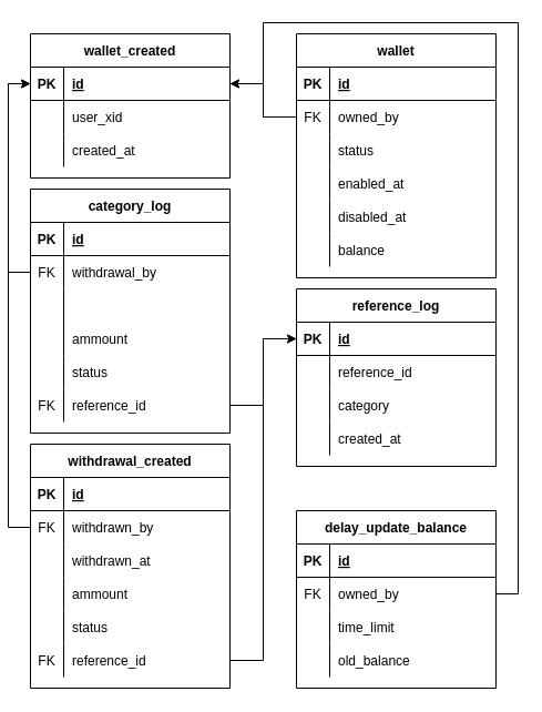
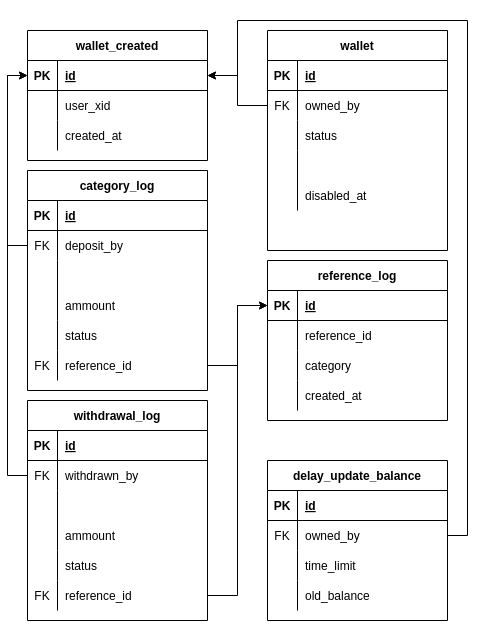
  <mxCell id="0" />
  <mxCell id="1" parent="0" />
  <mxCell id="2" value="wallet_created" style="shape=table;startSize=30;container=1;collapsible=1;childLayout=tableLayout;fixedRows=1;rowLines=0;fontStyle=1;align=center;resizeLast=1;" vertex="1" parent="1"><mxGeometry x="20" y="30" width="180" height="130" as="geometry" /></mxCell>
  <mxCell id="3" value="" style="shape=partialRectangle;collapsible=0;dropTarget=0;pointerEvents=0;fillColor=none;top=0;left=0;bottom=1;right=0;points=[[0,0.5],[1,0.5]];portConstraint=eastwest;" vertex="1" parent="2"><mxGeometry y="30" width="180" height="30" as="geometry" /></mxCell>
  <mxCell id="4" value="PK" style="shape=partialRectangle;connectable=0;fillColor=none;top=0;left=0;bottom=0;right=0;fontStyle=1;overflow=hidden;" vertex="1" parent="3"><mxGeometry width="30" height="30" as="geometry" /></mxCell>
  <mxCell id="5" value="id" style="shape=partialRectangle;connectable=0;fillColor=none;top=0;left=0;bottom=0;right=0;align=left;spacingLeft=6;fontStyle=5;overflow=hidden;" vertex="1" parent="3"><mxGeometry x="30" width="150" height="30" as="geometry" /></mxCell>
  <mxCell id="6" value="" style="shape=partialRectangle;collapsible=0;dropTarget=0;pointerEvents=0;fillColor=none;top=0;left=0;bottom=0;right=0;points=[[0,0.5],[1,0.5]];portConstraint=eastwest;" vertex="1" parent="2"><mxGeometry y="60" width="180" height="30" as="geometry" /></mxCell>
  <mxCell id="7" value="" style="shape=partialRectangle;connectable=0;fillColor=none;top=0;left=0;bottom=0;right=0;editable=1;overflow=hidden;" vertex="1" parent="6"><mxGeometry width="30" height="30" as="geometry" /></mxCell>
  <mxCell id="8" value="user_xid" style="shape=partialRectangle;connectable=0;fillColor=none;top=0;left=0;bottom=0;right=0;align=left;spacingLeft=6;overflow=hidden;" vertex="1" parent="6"><mxGeometry x="30" width="150" height="30" as="geometry" /></mxCell>
  <mxCell id="9" value="" style="shape=partialRectangle;collapsible=0;dropTarget=0;pointerEvents=0;fillColor=none;top=0;left=0;bottom=0;right=0;points=[[0,0.5],[1,0.5]];portConstraint=eastwest;" vertex="1" parent="2"><mxGeometry y="90" width="180" height="30" as="geometry" /></mxCell>
  <mxCell id="10" value="" style="shape=partialRectangle;connectable=0;fillColor=none;top=0;left=0;bottom=0;right=0;editable=1;overflow=hidden;" vertex="1" parent="9"><mxGeometry width="30" height="30" as="geometry" /></mxCell>
  <mxCell id="11" value="created_at" style="shape=partialRectangle;connectable=0;fillColor=none;top=0;left=0;bottom=0;right=0;align=left;spacingLeft=6;overflow=hidden;" vertex="1" parent="9"><mxGeometry x="30" width="150" height="30" as="geometry" /></mxCell>
  <mxCell id="12" value="wallet" style="shape=table;startSize=30;container=1;collapsible=1;childLayout=tableLayout;fixedRows=1;rowLines=0;fontStyle=1;align=center;resizeLast=1;" vertex="1" parent="1"><mxGeometry x="260" y="30" width="180" height="220" as="geometry" /></mxCell>
  <mxCell id="13" value="" style="shape=partialRectangle;collapsible=0;dropTarget=0;pointerEvents=0;fillColor=none;top=0;left=0;bottom=1;right=0;points=[[0,0.5],[1,0.5]];portConstraint=eastwest;" vertex="1" parent="12"><mxGeometry y="30" width="180" height="30" as="geometry" /></mxCell>
  <mxCell id="14" value="PK" style="shape=partialRectangle;connectable=0;fillColor=none;top=0;left=0;bottom=0;right=0;fontStyle=1;overflow=hidden;" vertex="1" parent="13"><mxGeometry width="30" height="30" as="geometry" /></mxCell>
  <mxCell id="15" value="id" style="shape=partialRectangle;connectable=0;fillColor=none;top=0;left=0;bottom=0;right=0;align=left;spacingLeft=6;fontStyle=5;overflow=hidden;" vertex="1" parent="13"><mxGeometry x="30" width="150" height="30" as="geometry" /></mxCell>
  <mxCell id="16" value="" style="shape=partialRectangle;collapsible=0;dropTarget=0;pointerEvents=0;fillColor=none;top=0;left=0;bottom=0;right=0;points=[[0,0.5],[1,0.5]];portConstraint=eastwest;" vertex="1" parent="12"><mxGeometry y="60" width="180" height="30" as="geometry" /></mxCell>
  <mxCell id="17" value="FK" style="shape=partialRectangle;connectable=0;fillColor=none;top=0;left=0;bottom=0;right=0;editable=1;overflow=hidden;" vertex="1" parent="16"><mxGeometry width="30" height="30" as="geometry" /></mxCell>
  <mxCell id="18" value="owned_by" style="shape=partialRectangle;connectable=0;fillColor=none;top=0;left=0;bottom=0;right=0;align=left;spacingLeft=6;overflow=hidden;" vertex="1" parent="16"><mxGeometry x="30" width="150" height="30" as="geometry" /></mxCell>
  <mxCell id="19" value="" style="shape=partialRectangle;collapsible=0;dropTarget=0;pointerEvents=0;fillColor=none;top=0;left=0;bottom=0;right=0;points=[[0,0.5],[1,0.5]];portConstraint=eastwest;" vertex="1" parent="12"><mxGeometry y="90" width="180" height="30" as="geometry" /></mxCell>
  <mxCell id="20" value="" style="shape=partialRectangle;connectable=0;fillColor=none;top=0;left=0;bottom=0;right=0;editable=1;overflow=hidden;" vertex="1" parent="19"><mxGeometry width="30" height="30" as="geometry" /></mxCell>
  <mxCell id="21" value="status" style="shape=partialRectangle;connectable=0;fillColor=none;top=0;left=0;bottom=0;right=0;align=left;spacingLeft=6;overflow=hidden;" vertex="1" parent="19"><mxGeometry x="30" width="150" height="30" as="geometry" /></mxCell>
  <mxCell id="22" value="" style="shape=partialRectangle;collapsible=0;dropTarget=0;pointerEvents=0;fillColor=none;top=0;left=0;bottom=0;right=0;points=[[0,0.5],[1,0.5]];portConstraint=eastwest;" vertex="1" parent="12"><mxGeometry y="120" width="180" height="30" as="geometry" /></mxCell>
  <mxCell id="23" value="" style="shape=partialRectangle;connectable=0;fillColor=none;top=0;left=0;bottom=0;right=0;editable=1;overflow=hidden;" vertex="1" parent="22"><mxGeometry width="30" height="30" as="geometry" /></mxCell>
- <mxCell id="24" value="enabled_at" style="shape=partialRectangle;connectable=0;fillColor=none;top=0;left=0;bottom=0;right=0;align=left;spacingLeft=6;overflow=hidden;" vertex="1" parent="22"><mxGeometry x="30" width="150" height="30" as="geometry" /></mxCell>
  <mxCell id="25" value="" style="shape=partialRectangle;collapsible=0;dropTarget=0;pointerEvents=0;fillColor=none;top=0;left=0;bottom=0;right=0;points=[[0,0.5],[1,0.5]];portConstraint=eastwest;" vertex="1" parent="12"><mxGeometry y="150" width="180" height="30" as="geometry" /></mxCell>
  <mxCell id="26" value="" style="shape=partialRectangle;connectable=0;fillColor=none;top=0;left=0;bottom=0;right=0;editable=1;overflow=hidden;" vertex="1" parent="25"><mxGeometry width="30" height="30" as="geometry" /></mxCell>
  <mxCell id="27" value="disabled_at" style="shape=partialRectangle;connectable=0;fillColor=none;top=0;left=0;bottom=0;right=0;align=left;spacingLeft=6;overflow=hidden;" vertex="1" parent="25"><mxGeometry x="30" width="150" height="30" as="geometry" /></mxCell>
  <mxCell id="28" value="" style="shape=partialRectangle;collapsible=0;dropTarget=0;pointerEvents=0;fillColor=none;top=0;left=0;bottom=0;right=0;points=[[0,0.5],[1,0.5]];portConstraint=eastwest;" vertex="1" parent="12"><mxGeometry y="180" width="180" height="30" as="geometry" /></mxCell>
  <mxCell id="29" value="" style="shape=partialRectangle;connectable=0;fillColor=none;top=0;left=0;bottom=0;right=0;editable=1;overflow=hidden;" vertex="1" parent="28"><mxGeometry width="30" height="30" as="geometry" /></mxCell>
- <mxCell id="30" value="balance" style="shape=partialRectangle;connectable=0;fillColor=none;top=0;left=0;bottom=0;right=0;align=left;spacingLeft=6;overflow=hidden;" vertex="1" parent="28"><mxGeometry x="30" width="150" height="30" as="geometry" /></mxCell>
  <mxCell id="31" style="edgeStyle=orthogonalEdgeStyle;rounded=0;orthogonalLoop=1;jettySize=auto;html=1;exitX=0;exitY=0.5;exitDx=0;exitDy=0;entryX=1;entryY=0.5;entryDx=0;entryDy=0;" edge="1" parent="1" source="16" target="3"><mxGeometry relative="1" as="geometry" /></mxCell>
  <mxCell id="32" value="category_log" style="shape=table;startSize=30;container=1;collapsible=1;childLayout=tableLayout;fixedRows=1;rowLines=0;fontStyle=1;align=center;resizeLast=1;" vertex="1" parent="1"><mxGeometry x="20" y="170" width="180" height="220" as="geometry" /></mxCell>
  <mxCell id="33" value="" style="shape=partialRectangle;collapsible=0;dropTarget=0;pointerEvents=0;fillColor=none;top=0;left=0;bottom=1;right=0;points=[[0,0.5],[1,0.5]];portConstraint=eastwest;" vertex="1" parent="32"><mxGeometry y="30" width="180" height="30" as="geometry" /></mxCell>
  <mxCell id="34" value="PK" style="shape=partialRectangle;connectable=0;fillColor=none;top=0;left=0;bottom=0;right=0;fontStyle=1;overflow=hidden;" vertex="1" parent="33"><mxGeometry width="30" height="30" as="geometry" /></mxCell>
  <mxCell id="35" value="id" style="shape=partialRectangle;connectable=0;fillColor=none;top=0;left=0;bottom=0;right=0;align=left;spacingLeft=6;fontStyle=5;overflow=hidden;" vertex="1" parent="33"><mxGeometry x="30" width="150" height="30" as="geometry" /></mxCell>
  <mxCell id="36" value="" style="shape=partialRectangle;collapsible=0;dropTarget=0;pointerEvents=0;fillColor=none;top=0;left=0;bottom=0;right=0;points=[[0,0.5],[1,0.5]];portConstraint=eastwest;" vertex="1" parent="32"><mxGeometry y="60" width="180" height="30" as="geometry" /></mxCell>
  <mxCell id="37" value="FK" style="shape=partialRectangle;connectable=0;fillColor=none;top=0;left=0;bottom=0;right=0;editable=1;overflow=hidden;" vertex="1" parent="36"><mxGeometry width="30" height="30" as="geometry" /></mxCell>
- <mxCell id="38" value="withdrawal_by" style="shape=partialRectangle;connectable=0;fillColor=none;top=0;left=0;bottom=0;right=0;align=left;spacingLeft=6;overflow=hidden;" vertex="1" parent="36"><mxGeometry x="30" width="150" height="30" as="geometry" /></mxCell>
+ <mxCell id="38" value="deposit_by" style="shape=partialRectangle;connectable=0;fillColor=none;top=0;left=0;bottom=0;right=0;align=left;spacingLeft=6;overflow=hidden;" vertex="1" parent="36"><mxGeometry x="30" width="150" height="30" as="geometry" /></mxCell>
  <mxCell id="39" value="" style="shape=partialRectangle;collapsible=0;dropTarget=0;pointerEvents=0;fillColor=none;top=0;left=0;bottom=0;right=0;points=[[0,0.5],[1,0.5]];portConstraint=eastwest;" vertex="1" parent="32"><mxGeometry y="90" width="180" height="30" as="geometry" /></mxCell>
  <mxCell id="40" value="" style="shape=partialRectangle;connectable=0;fillColor=none;top=0;left=0;bottom=0;right=0;editable=1;overflow=hidden;" vertex="1" parent="39"><mxGeometry width="30" height="30" as="geometry" /></mxCell>
  <mxCell id="41" value="" style="shape=partialRectangle;collapsible=0;dropTarget=0;pointerEvents=0;fillColor=none;top=0;left=0;bottom=0;right=0;points=[[0,0.5],[1,0.5]];portConstraint=eastwest;" vertex="1" parent="32"><mxGeometry y="120" width="180" height="30" as="geometry" /></mxCell>
  <mxCell id="42" value="" style="shape=partialRectangle;connectable=0;fillColor=none;top=0;left=0;bottom=0;right=0;editable=1;overflow=hidden;" vertex="1" parent="41"><mxGeometry width="30" height="30" as="geometry" /></mxCell>
  <mxCell id="43" value="ammount" style="shape=partialRectangle;connectable=0;fillColor=none;top=0;left=0;bottom=0;right=0;align=left;spacingLeft=6;overflow=hidden;" vertex="1" parent="41"><mxGeometry x="30" width="150" height="30" as="geometry" /></mxCell>
  <mxCell id="44" value="" style="shape=partialRectangle;collapsible=0;dropTarget=0;pointerEvents=0;fillColor=none;top=0;left=0;bottom=0;right=0;points=[[0,0.5],[1,0.5]];portConstraint=eastwest;" vertex="1" parent="32"><mxGeometry y="150" width="180" height="30" as="geometry" /></mxCell>
  <mxCell id="45" value="" style="shape=partialRectangle;connectable=0;fillColor=none;top=0;left=0;bottom=0;right=0;editable=1;overflow=hidden;" vertex="1" parent="44"><mxGeometry width="30" height="30" as="geometry" /></mxCell>
  <mxCell id="46" value="status" style="shape=partialRectangle;connectable=0;fillColor=none;top=0;left=0;bottom=0;right=0;align=left;spacingLeft=6;overflow=hidden;" vertex="1" parent="44"><mxGeometry x="30" width="150" height="30" as="geometry" /></mxCell>
  <mxCell id="47" value="" style="shape=partialRectangle;collapsible=0;dropTarget=0;pointerEvents=0;fillColor=none;top=0;left=0;bottom=0;right=0;points=[[0,0.5],[1,0.5]];portConstraint=eastwest;" vertex="1" parent="32"><mxGeometry y="180" width="180" height="30" as="geometry" /></mxCell>
  <mxCell id="48" value="FK" style="shape=partialRectangle;connectable=0;fillColor=none;top=0;left=0;bottom=0;right=0;editable=1;overflow=hidden;" vertex="1" parent="47"><mxGeometry width="30" height="30" as="geometry" /></mxCell>
  <mxCell id="49" value="reference_id" style="shape=partialRectangle;connectable=0;fillColor=none;top=0;left=0;bottom=0;right=0;align=left;spacingLeft=6;overflow=hidden;" vertex="1" parent="47"><mxGeometry x="30" width="150" height="30" as="geometry" /></mxCell>
  <mxCell id="50" style="edgeStyle=orthogonalEdgeStyle;rounded=0;orthogonalLoop=1;jettySize=auto;html=1;exitX=0;exitY=0.5;exitDx=0;exitDy=0;entryX=0;entryY=0.5;entryDx=0;entryDy=0;" edge="1" parent="1" source="36" target="3"><mxGeometry relative="1" as="geometry" /></mxCell>
- <mxCell id="51" value="withdrawal_created" style="shape=table;startSize=30;container=1;collapsible=1;childLayout=tableLayout;fixedRows=1;rowLines=0;fontStyle=1;align=center;resizeLast=1;" vertex="1" parent="1"><mxGeometry x="20" y="400" width="180" height="220" as="geometry" /></mxCell>
+ <mxCell id="51" value="withdrawal_log" style="shape=table;startSize=30;container=1;collapsible=1;childLayout=tableLayout;fixedRows=1;rowLines=0;fontStyle=1;align=center;resizeLast=1;" vertex="1" parent="1"><mxGeometry x="20" y="400" width="180" height="220" as="geometry" /></mxCell>
  <mxCell id="52" value="" style="shape=partialRectangle;collapsible=0;dropTarget=0;pointerEvents=0;fillColor=none;top=0;left=0;bottom=1;right=0;points=[[0,0.5],[1,0.5]];portConstraint=eastwest;" vertex="1" parent="51"><mxGeometry y="30" width="180" height="30" as="geometry" /></mxCell>
  <mxCell id="53" value="PK" style="shape=partialRectangle;connectable=0;fillColor=none;top=0;left=0;bottom=0;right=0;fontStyle=1;overflow=hidden;" vertex="1" parent="52"><mxGeometry width="30" height="30" as="geometry" /></mxCell>
  <mxCell id="54" value="id" style="shape=partialRectangle;connectable=0;fillColor=none;top=0;left=0;bottom=0;right=0;align=left;spacingLeft=6;fontStyle=5;overflow=hidden;" vertex="1" parent="52"><mxGeometry x="30" width="150" height="30" as="geometry" /></mxCell>
  <mxCell id="55" value="" style="shape=partialRectangle;collapsible=0;dropTarget=0;pointerEvents=0;fillColor=none;top=0;left=0;bottom=0;right=0;points=[[0,0.5],[1,0.5]];portConstraint=eastwest;" vertex="1" parent="51"><mxGeometry y="60" width="180" height="30" as="geometry" /></mxCell>
  <mxCell id="56" value="FK" style="shape=partialRectangle;connectable=0;fillColor=none;top=0;left=0;bottom=0;right=0;editable=1;overflow=hidden;" vertex="1" parent="55"><mxGeometry width="30" height="30" as="geometry" /></mxCell>
  <mxCell id="57" value="withdrawn_by" style="shape=partialRectangle;connectable=0;fillColor=none;top=0;left=0;bottom=0;right=0;align=left;spacingLeft=6;overflow=hidden;" vertex="1" parent="55"><mxGeometry x="30" width="150" height="30" as="geometry" /></mxCell>
  <mxCell id="58" value="" style="shape=partialRectangle;collapsible=0;dropTarget=0;pointerEvents=0;fillColor=none;top=0;left=0;bottom=0;right=0;points=[[0,0.5],[1,0.5]];portConstraint=eastwest;" vertex="1" parent="51"><mxGeometry y="90" width="180" height="30" as="geometry" /></mxCell>
  <mxCell id="59" value="" style="shape=partialRectangle;connectable=0;fillColor=none;top=0;left=0;bottom=0;right=0;editable=1;overflow=hidden;" vertex="1" parent="58"><mxGeometry width="30" height="30" as="geometry" /></mxCell>
- <mxCell id="60" value="withdrawn_at" style="shape=partialRectangle;connectable=0;fillColor=none;top=0;left=0;bottom=0;right=0;align=left;spacingLeft=6;overflow=hidden;" vertex="1" parent="58"><mxGeometry x="30" width="150" height="30" as="geometry" /></mxCell>
  <mxCell id="61" value="" style="shape=partialRectangle;collapsible=0;dropTarget=0;pointerEvents=0;fillColor=none;top=0;left=0;bottom=0;right=0;points=[[0,0.5],[1,0.5]];portConstraint=eastwest;" vertex="1" parent="51"><mxGeometry y="120" width="180" height="30" as="geometry" /></mxCell>
  <mxCell id="62" value="" style="shape=partialRectangle;connectable=0;fillColor=none;top=0;left=0;bottom=0;right=0;editable=1;overflow=hidden;" vertex="1" parent="61"><mxGeometry width="30" height="30" as="geometry" /></mxCell>
  <mxCell id="63" value="ammount" style="shape=partialRectangle;connectable=0;fillColor=none;top=0;left=0;bottom=0;right=0;align=left;spacingLeft=6;overflow=hidden;" vertex="1" parent="61"><mxGeometry x="30" width="150" height="30" as="geometry" /></mxCell>
  <mxCell id="64" value="" style="shape=partialRectangle;collapsible=0;dropTarget=0;pointerEvents=0;fillColor=none;top=0;left=0;bottom=0;right=0;points=[[0,0.5],[1,0.5]];portConstraint=eastwest;" vertex="1" parent="51"><mxGeometry y="150" width="180" height="30" as="geometry" /></mxCell>
  <mxCell id="65" value="" style="shape=partialRectangle;connectable=0;fillColor=none;top=0;left=0;bottom=0;right=0;editable=1;overflow=hidden;" vertex="1" parent="64"><mxGeometry width="30" height="30" as="geometry" /></mxCell>
  <mxCell id="66" value="status" style="shape=partialRectangle;connectable=0;fillColor=none;top=0;left=0;bottom=0;right=0;align=left;spacingLeft=6;overflow=hidden;" vertex="1" parent="64"><mxGeometry x="30" width="150" height="30" as="geometry" /></mxCell>
  <mxCell id="67" value="" style="shape=partialRectangle;collapsible=0;dropTarget=0;pointerEvents=0;fillColor=none;top=0;left=0;bottom=0;right=0;points=[[0,0.5],[1,0.5]];portConstraint=eastwest;" vertex="1" parent="51"><mxGeometry y="180" width="180" height="30" as="geometry" /></mxCell>
  <mxCell id="68" value="FK" style="shape=partialRectangle;connectable=0;fillColor=none;top=0;left=0;bottom=0;right=0;editable=1;overflow=hidden;" vertex="1" parent="67"><mxGeometry width="30" height="30" as="geometry" /></mxCell>
  <mxCell id="69" value="reference_id" style="shape=partialRectangle;connectable=0;fillColor=none;top=0;left=0;bottom=0;right=0;align=left;spacingLeft=6;overflow=hidden;" vertex="1" parent="67"><mxGeometry x="30" width="150" height="30" as="geometry" /></mxCell>
  <mxCell id="70" style="edgeStyle=orthogonalEdgeStyle;rounded=0;orthogonalLoop=1;jettySize=auto;html=1;exitX=0;exitY=0.5;exitDx=0;exitDy=0;entryX=0;entryY=0.5;entryDx=0;entryDy=0;" edge="1" parent="1" source="55" target="3"><mxGeometry relative="1" as="geometry" /></mxCell>
  <mxCell id="71" value="reference_log" style="shape=table;startSize=30;container=1;collapsible=1;childLayout=tableLayout;fixedRows=1;rowLines=0;fontStyle=1;align=center;resizeLast=1;" vertex="1" parent="1"><mxGeometry x="260" y="260" width="180" height="160" as="geometry" /></mxCell>
  <mxCell id="72" value="" style="shape=partialRectangle;collapsible=0;dropTarget=0;pointerEvents=0;fillColor=none;top=0;left=0;bottom=1;right=0;points=[[0,0.5],[1,0.5]];portConstraint=eastwest;" vertex="1" parent="71"><mxGeometry y="30" width="180" height="30" as="geometry" /></mxCell>
  <mxCell id="73" value="PK" style="shape=partialRectangle;connectable=0;fillColor=none;top=0;left=0;bottom=0;right=0;fontStyle=1;overflow=hidden;" vertex="1" parent="72"><mxGeometry width="30" height="30" as="geometry" /></mxCell>
  <mxCell id="74" value="id" style="shape=partialRectangle;connectable=0;fillColor=none;top=0;left=0;bottom=0;right=0;align=left;spacingLeft=6;fontStyle=5;overflow=hidden;" vertex="1" parent="72"><mxGeometry x="30" width="150" height="30" as="geometry" /></mxCell>
  <mxCell id="75" value="" style="shape=partialRectangle;collapsible=0;dropTarget=0;pointerEvents=0;fillColor=none;top=0;left=0;bottom=0;right=0;points=[[0,0.5],[1,0.5]];portConstraint=eastwest;" vertex="1" parent="71"><mxGeometry y="60" width="180" height="30" as="geometry" /></mxCell>
  <mxCell id="76" value="" style="shape=partialRectangle;connectable=0;fillColor=none;top=0;left=0;bottom=0;right=0;editable=1;overflow=hidden;" vertex="1" parent="75"><mxGeometry width="30" height="30" as="geometry" /></mxCell>
  <mxCell id="77" value="reference_id" style="shape=partialRectangle;connectable=0;fillColor=none;top=0;left=0;bottom=0;right=0;align=left;spacingLeft=6;overflow=hidden;" vertex="1" parent="75"><mxGeometry x="30" width="150" height="30" as="geometry" /></mxCell>
  <mxCell id="78" value="" style="shape=partialRectangle;collapsible=0;dropTarget=0;pointerEvents=0;fillColor=none;top=0;left=0;bottom=0;right=0;points=[[0,0.5],[1,0.5]];portConstraint=eastwest;" vertex="1" parent="71"><mxGeometry y="90" width="180" height="30" as="geometry" /></mxCell>
  <mxCell id="79" value="" style="shape=partialRectangle;connectable=0;fillColor=none;top=0;left=0;bottom=0;right=0;editable=1;overflow=hidden;" vertex="1" parent="78"><mxGeometry width="30" height="30" as="geometry" /></mxCell>
  <mxCell id="80" value="category" style="shape=partialRectangle;connectable=0;fillColor=none;top=0;left=0;bottom=0;right=0;align=left;spacingLeft=6;overflow=hidden;" vertex="1" parent="78"><mxGeometry x="30" width="150" height="30" as="geometry" /></mxCell>
  <mxCell id="81" value="" style="shape=partialRectangle;collapsible=0;dropTarget=0;pointerEvents=0;fillColor=none;top=0;left=0;bottom=0;right=0;points=[[0,0.5],[1,0.5]];portConstraint=eastwest;" vertex="1" parent="71"><mxGeometry y="120" width="180" height="30" as="geometry" /></mxCell>
  <mxCell id="82" value="" style="shape=partialRectangle;connectable=0;fillColor=none;top=0;left=0;bottom=0;right=0;editable=1;overflow=hidden;" vertex="1" parent="81"><mxGeometry width="30" height="30" as="geometry" /></mxCell>
  <mxCell id="83" value="created_at" style="shape=partialRectangle;connectable=0;fillColor=none;top=0;left=0;bottom=0;right=0;align=left;spacingLeft=6;overflow=hidden;" vertex="1" parent="81"><mxGeometry x="30" width="150" height="30" as="geometry" /></mxCell>
  <mxCell id="84" style="edgeStyle=orthogonalEdgeStyle;rounded=0;orthogonalLoop=1;jettySize=auto;html=1;exitX=1;exitY=0.5;exitDx=0;exitDy=0;entryX=0;entryY=0.5;entryDx=0;entryDy=0;" edge="1" parent="1" source="47" target="72"><mxGeometry relative="1" as="geometry" /></mxCell>
  <mxCell id="85" style="edgeStyle=orthogonalEdgeStyle;rounded=0;orthogonalLoop=1;jettySize=auto;html=1;exitX=1;exitY=0.5;exitDx=0;exitDy=0;entryX=0;entryY=0.5;entryDx=0;entryDy=0;" edge="1" parent="1" source="67" target="72"><mxGeometry relative="1" as="geometry" /></mxCell>
  <mxCell id="86" value="delay_update_balance" style="shape=table;startSize=30;container=1;collapsible=1;childLayout=tableLayout;fixedRows=1;rowLines=0;fontStyle=1;align=center;resizeLast=1;" vertex="1" parent="1"><mxGeometry x="260" y="460" width="180" height="160" as="geometry" /></mxCell>
  <mxCell id="87" value="" style="shape=partialRectangle;collapsible=0;dropTarget=0;pointerEvents=0;fillColor=none;top=0;left=0;bottom=1;right=0;points=[[0,0.5],[1,0.5]];portConstraint=eastwest;" vertex="1" parent="86"><mxGeometry y="30" width="180" height="30" as="geometry" /></mxCell>
  <mxCell id="88" value="PK" style="shape=partialRectangle;connectable=0;fillColor=none;top=0;left=0;bottom=0;right=0;fontStyle=1;overflow=hidden;" vertex="1" parent="87"><mxGeometry width="30" height="30" as="geometry" /></mxCell>
  <mxCell id="89" value="id" style="shape=partialRectangle;connectable=0;fillColor=none;top=0;left=0;bottom=0;right=0;align=left;spacingLeft=6;fontStyle=5;overflow=hidden;" vertex="1" parent="87"><mxGeometry x="30" width="150" height="30" as="geometry" /></mxCell>
  <mxCell id="90" value="" style="shape=partialRectangle;collapsible=0;dropTarget=0;pointerEvents=0;fillColor=none;top=0;left=0;bottom=0;right=0;points=[[0,0.5],[1,0.5]];portConstraint=eastwest;" vertex="1" parent="86"><mxGeometry y="60" width="180" height="30" as="geometry" /></mxCell>
  <mxCell id="91" value="FK" style="shape=partialRectangle;connectable=0;fillColor=none;top=0;left=0;bottom=0;right=0;editable=1;overflow=hidden;" vertex="1" parent="90"><mxGeometry width="30" height="30" as="geometry" /></mxCell>
  <mxCell id="92" value="owned_by" style="shape=partialRectangle;connectable=0;fillColor=none;top=0;left=0;bottom=0;right=0;align=left;spacingLeft=6;overflow=hidden;" vertex="1" parent="90"><mxGeometry x="30" width="150" height="30" as="geometry" /></mxCell>
  <mxCell id="93" value="" style="shape=partialRectangle;collapsible=0;dropTarget=0;pointerEvents=0;fillColor=none;top=0;left=0;bottom=0;right=0;points=[[0,0.5],[1,0.5]];portConstraint=eastwest;" vertex="1" parent="86"><mxGeometry y="90" width="180" height="30" as="geometry" /></mxCell>
  <mxCell id="94" value="" style="shape=partialRectangle;connectable=0;fillColor=none;top=0;left=0;bottom=0;right=0;editable=1;overflow=hidden;" vertex="1" parent="93"><mxGeometry width="30" height="30" as="geometry" /></mxCell>
  <mxCell id="95" value="time_limit" style="shape=partialRectangle;connectable=0;fillColor=none;top=0;left=0;bottom=0;right=0;align=left;spacingLeft=6;overflow=hidden;" vertex="1" parent="93"><mxGeometry x="30" width="150" height="30" as="geometry" /></mxCell>
  <mxCell id="96" value="" style="shape=partialRectangle;collapsible=0;dropTarget=0;pointerEvents=0;fillColor=none;top=0;left=0;bottom=0;right=0;points=[[0,0.5],[1,0.5]];portConstraint=eastwest;" vertex="1" parent="86"><mxGeometry y="120" width="180" height="30" as="geometry" /></mxCell>
  <mxCell id="97" value="" style="shape=partialRectangle;connectable=0;fillColor=none;top=0;left=0;bottom=0;right=0;editable=1;overflow=hidden;" vertex="1" parent="96"><mxGeometry width="30" height="30" as="geometry" /></mxCell>
  <mxCell id="98" value="old_balance" style="shape=partialRectangle;connectable=0;fillColor=none;top=0;left=0;bottom=0;right=0;align=left;spacingLeft=6;overflow=hidden;" vertex="1" parent="96"><mxGeometry x="30" width="150" height="30" as="geometry" /></mxCell>
  <mxCell id="99" style="edgeStyle=orthogonalEdgeStyle;rounded=0;orthogonalLoop=1;jettySize=auto;html=1;exitX=1;exitY=0.5;exitDx=0;exitDy=0;entryX=1;entryY=0.5;entryDx=0;entryDy=0;" edge="1" parent="1" source="90" target="3"><mxGeometry relative="1" as="geometry"><Array as="points"><mxPoint x="460" y="535" /><mxPoint x="460" y="20" /><mxPoint x="230" y="20" /><mxPoint x="230" y="75" /></Array></mxGeometry></mxCell>
